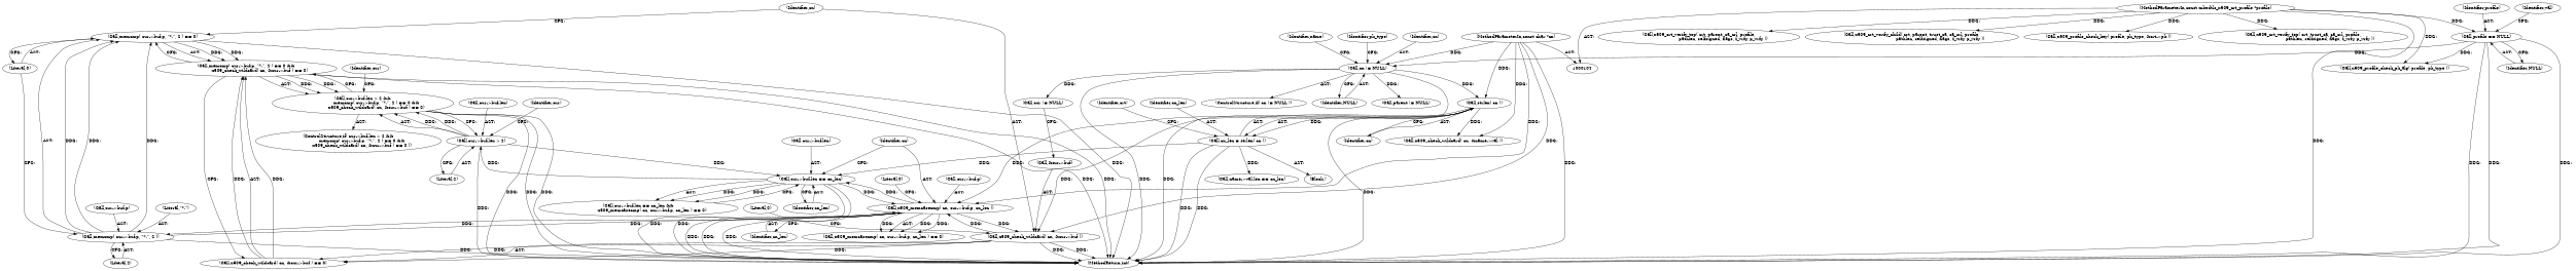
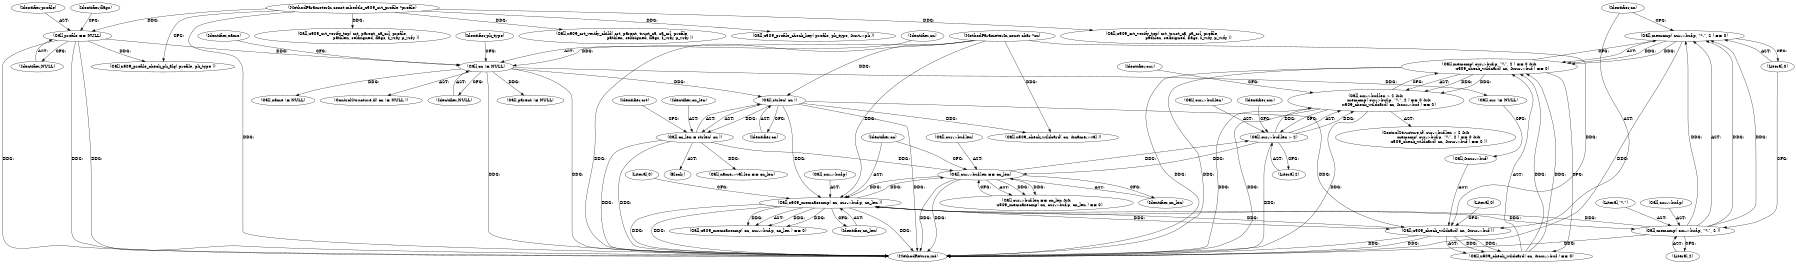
  digraph {
    n1 [label="(Call,memcmp( cur->buf.p, \"*.\", 2 ) == 0)"]
    n2 [label="(Call,memcmp( cur->buf.p, \"*.\", 2 ) == 0 &&\n                    x509_check_wildcard( cn, &cur->buf ) == 0)"]
    n3 [label="(Literal,0)"]
    n4 [label="(MethodReturn,int)"]
    n5 [label="(Call,x509_check_wildcard( cn, &cur->buf ) == 0)"]
    n6 [label="(Call,cur->buf.len > 2 &&\n                    memcmp( cur->buf.p, \"*.\", 2 ) == 0 &&\n                    x509_check_wildcard( cn, &cur->buf ) == 0)"]
    n7 [label="(Call,memcmp( cur->buf.p, \"*.\", 2 ))"]
    n8 [label="(Call,x509_memcasecmp( cn, cur->buf.p, cn_len ))"]
    n9 [label="(Literal,2)"]
    n10 [label="(Call,x509_check_wildcard( cn, &cur->buf ))"]
    n11 [label="(Call,cur->buf.len == cn_len)"]
    n12 [label="(Identifier,cn_len)"]
    n13 [label="(Call,x509_memcasecmp( cn, cur->buf.p, cn_len ) == 0)"]
    n14 [label="(Call,cur->buf.len > 2)"]
    n15 [label="(Call,cur->buf.len == cn_len &&\n                    x509_memcasecmp( cn, cur->buf.p, cn_len ) == 0)"]
    n16 [label="(Identifier,cn_len)"]
    n17 [label="(Call,&cur->buf)"]
    n18 [label="(Call,strlen( cn ))"]
    n19 [label="(Call,cn_len = strlen( cn ))"]
    n20 [label="(Call,x509_check_wildcard( cn, &name->val ))"]
    n21 [label="(Identifier,cn)"]
    n22 [label="(Call,name->val.len == cn_len)"]
    n23 [label="(Block,)"]
    n24 [label="(Call,cn != NULL)"]
+   n25 [label="(Call,name != NULL)"]
    n26 [label="(Call,cur != NULL)"]
    n27 [label="(ControlStructure,if( cn != NULL ))"]
    n28 [label="(Identifier,NULL)"]
    n29 [label="(Call,parent != NULL)"]
    n30 [label="(MethodParameterIn,const char *cn)"]
-   1000104
    n32 [label="(Call,profile == NULL)"]
    n33 [label="(Identifier,NULL)"]
    n34 [label="(Call,x509_profile_check_pk_alg( profile, pk_type ))"]
    n35 [label="(MethodParameterIn,const mbedtls_x509_crt_profile *profile)"]
    n36 [label="(Call,x509_crt_verify_top( crt, parent, ca_crl, profile,\n                                    pathlen, selfsigned, flags, f_vrfy, p_vrfy ))"]
    n37 [label="(Call,x509_crt_verify_child( crt, parent, trust_ca, ca_crl, profile,\n                                          pathlen, selfsigned, flags, f_vrfy, p_vrfy ))"]
    n38 [label="(Call,x509_profile_check_key( profile, pk_type, &crt->pk ))"]
    n39 [label="(Call,x509_crt_verify_top( crt, trust_ca, ca_crl, profile,\n                                        pathlen, selfsigned, flags, f_vrfy, p_vrfy ))"]
    n40 [label="(Literal,2)"]
    n41 [label="(ControlStructure,if( cur->buf.len > 2 &&\n                    memcmp( cur->buf.p, \"*.\", 2 ) == 0 &&\n                    x509_check_wildcard( cn, &cur->buf ) == 0 ))"]
    n42 [label="(Identifier,cn)"]
    n43 [label="(Call,cur->buf.len)"]
    n44 [label="(Identifier,cur)"]
    n45 [label="(Identifier,pk_type)"]
    n46 [label="(Call,cur->buf.len)"]
    n47 [label="(Identifier,cn)"]
    n48 [label="(Literal,\"*.\")"]
    n49 [label="(Literal,0)"]
    n50 [label="(Identifier,cn)"]
    n51 [label="(Call,cur->buf.p)"]
    n52 [label="(Identifier,crt)"]
    n53 [label="(Identifier,profile)"]
    n54 [label="(Call,cur->buf.p)"]
    n55 [label="(Identifier,cur)"]
    n56 [label="(Identifier,cn_len)"]
    n57 [label="(Identifier,name)"]
    n58 [label="(Literal,0)"]
-   n59 [label="(Identifier,val)"]
+   n59 [label="(Identifier,flags)"]
    n1 -> n2 [label="AST: "]
    n1 -> n2 [label="DDG: "]
    n1 -> n2 [label="DDG: "]
    n1 -> n3 [label="CFG: "]
    n1 -> n4 [label="DDG: "]
    n2 -> n1 [label="CFG: "]
    n2 -> n4 [label="DDG: "]
    n2 -> n4 [label="DDG: "]
    n2 -> n5 [label="CFG: "]
    n2 -> n6 [label="AST: "]
    n2 -> n6 [label="DDG: "]
    n2 -> n6 [label="DDG: "]
    n3 -> n1 [label="AST: "]
    n3 -> n7 [label="CFG: "]
    n5 -> n2 [label="AST: "]
    n5 -> n2 [label="DDG: "]
    n5 -> n2 [label="DDG: "]
    n6 -> n2 [label="CFG: "]
    n6 -> n4 [label="DDG: "]
    n6 -> n4 [label="DDG: "]
    n6 -> n4 [label="DDG: "]
    n6 -> n14 [label="CFG: "]
    n6 -> n41 [label="AST: "]
    n7 -> n1 [label="AST: "]
    n7 -> n1 [label="DDG: "]
    n7 -> n1 [label="DDG: "]
    n7 -> n1 [label="DDG: "]
    n7 -> n4 [label="DDG: "]
    n7 -> n8 [label="DDG: "]
    n7 -> n9 [label="CFG: "]
    n8 -> n4 [label="DDG: "]
    n8 -> n4 [label="DDG: "]
    n8 -> n4 [label="DDG: "]
    n8 -> n7 [label="DDG: "]
    n8 -> n10 [label="DDG: "]
    n8 -> n11 [label="DDG: "]
    n8 -> n12 [label="CFG: "]
    n8 -> n13 [label="AST: "]
    n8 -> n13 [label="DDG: "]
    n8 -> n13 [label="DDG: "]
    n8 -> n13 [label="DDG: "]
    n9 -> n7 [label="AST: "]
    n10 -> n4 [label="DDG: "]
    n10 -> n4 [label="DDG: "]
    n10 -> n5 [label="AST: "]
    n10 -> n5 [label="DDG: "]
    n10 -> n5 [label="DDG: "]
    n10 -> n8 [label="DDG: "]
    n11 -> n4 [label="DDG: "]
    n11 -> n4 [label="DDG: "]
    n11 -> n8 [label="DDG: "]
    n11 -> n14 [label="DDG: "]
    n11 -> n15 [label="AST: "]
    n11 -> n15 [label="DDG: "]
    n11 -> n15 [label="DDG: "]
    n11 -> n16 [label="CFG: "]
    n12 -> n8 [label="AST: "]
    n14 -> n4 [label="DDG: "]
    n14 -> n6 [label="AST: "]
    n14 -> n6 [label="DDG: "]
    n14 -> n6 [label="DDG: "]
    n14 -> n11 [label="DDG: "]
    n14 -> n40 [label="CFG: "]
    n15 -> n11 [label="CFG: "]
    n16 -> n11 [label="AST: "]
    n17 -> n10 [label="AST: "]
    n18 -> n4 [label="DDG: "]
    n18 -> n8 [label="DDG: "]
    n18 -> n10 [label="DDG: "]
    n18 -> n19 [label="AST: "]
    n18 -> n19 [label="DDG: "]
    n18 -> n20 [label="DDG: "]
    n18 -> n21 [label="CFG: "]
    n19 -> n4 [label="DDG: "]
    n19 -> n4 [label="DDG: "]
    n19 -> n11 [label="DDG: "]
    n19 -> n18 [label="AST: "]
    n19 -> n22 [label="DDG: "]
    n19 -> n23 [label="AST: "]
    n21 -> n18 [label="AST: "]
    n24 -> n4 [label="DDG: "]
    n24 -> n4 [label="DDG: "]
    n24 -> n18 [label="DDG: "]
+   n24 -> n25 [label="DDG: "]
    n24 -> n26 [label="DDG: "]
    n24 -> n27 [label="AST: "]
    n24 -> n28 [label="CFG: "]
    n24 -> n29 [label="DDG: "]
    n26 -> n17 [label="CFG: "]
    n28 -> n24 [label="AST: "]
    n30 -> n4 [label="DDG: "]
    n30 -> n8 [label="DDG: "]
    n30 -> n10 [label="DDG: "]
    n30 -> n18 [label="DDG: "]
    n30 -> n20 [label="DDG: "]
    n30 -> n24 [label="DDG: "]
-   n30 -> 1000104 [label="AST: "]
    n32 -> n4 [label="DDG: "]
    n32 -> n4 [label="DDG: "]
    n32 -> n4 [label="DDG: "]
    n32 -> n24 [label="DDG: "]
    n32 -> n33 [label="CFG: "]
    n32 -> n34 [label="DDG: "]
    n33 -> n32 [label="AST: "]
    n35 -> n4 [label="DDG: "]
-   n35 -> 1000104 [label="AST: "]
    n35 -> n32 [label="DDG: "]
-   n35 -> n34 [label="DDG: "]
+   n35 -> n34 [label="CFG: "]
    n35 -> n36 [label="DDG: "]
    n35 -> n37 [label="DDG: "]
    n35 -> n38 [label="DDG: "]
    n35 -> n39 [label="DDG: "]
    n40 -> n14 [label="AST: "]
    n42 -> n8 [label="AST: "]
    n42 -> n11 [label="CFG: "]
    n43 -> n14 [label="AST: "]
    n44 -> n6 [label="CFG: "]
    n45 -> n24 [label="CFG: "]
    n46 -> n11 [label="AST: "]
    n47 -> n1 [label="CFG: "]
    n47 -> n10 [label="AST: "]
    n48 -> n7 [label="AST: "]
    n49 -> n8 [label="CFG: "]
    n50 -> n24 [label="AST: "]
    n51 -> n7 [label="AST: "]
    n52 -> n19 [label="CFG: "]
    n53 -> n32 [label="AST: "]
    n54 -> n8 [label="AST: "]
    n55 -> n14 [label="CFG: "]
    n56 -> n19 [label="AST: "]
    n57 -> n24 [label="CFG: "]
    n58 -> n10 [label="CFG: "]
    n59 -> n32 [label="CFG: "]
  }
